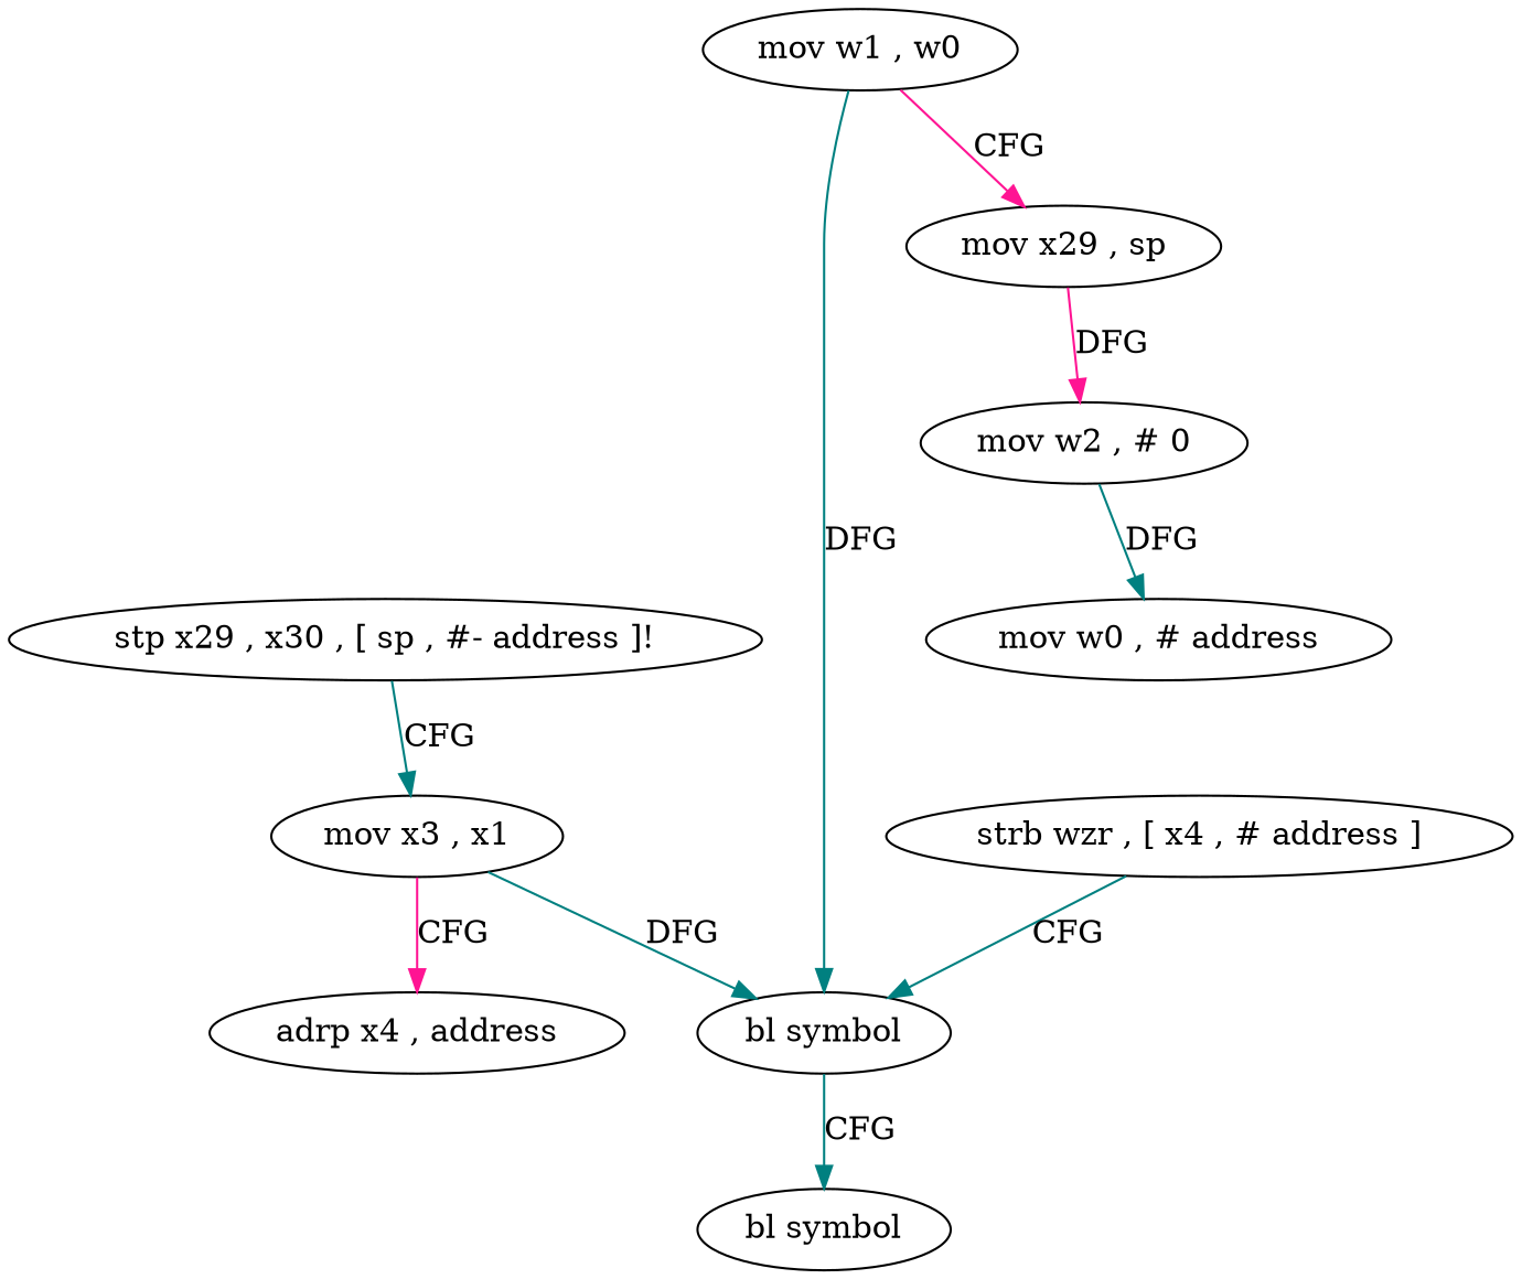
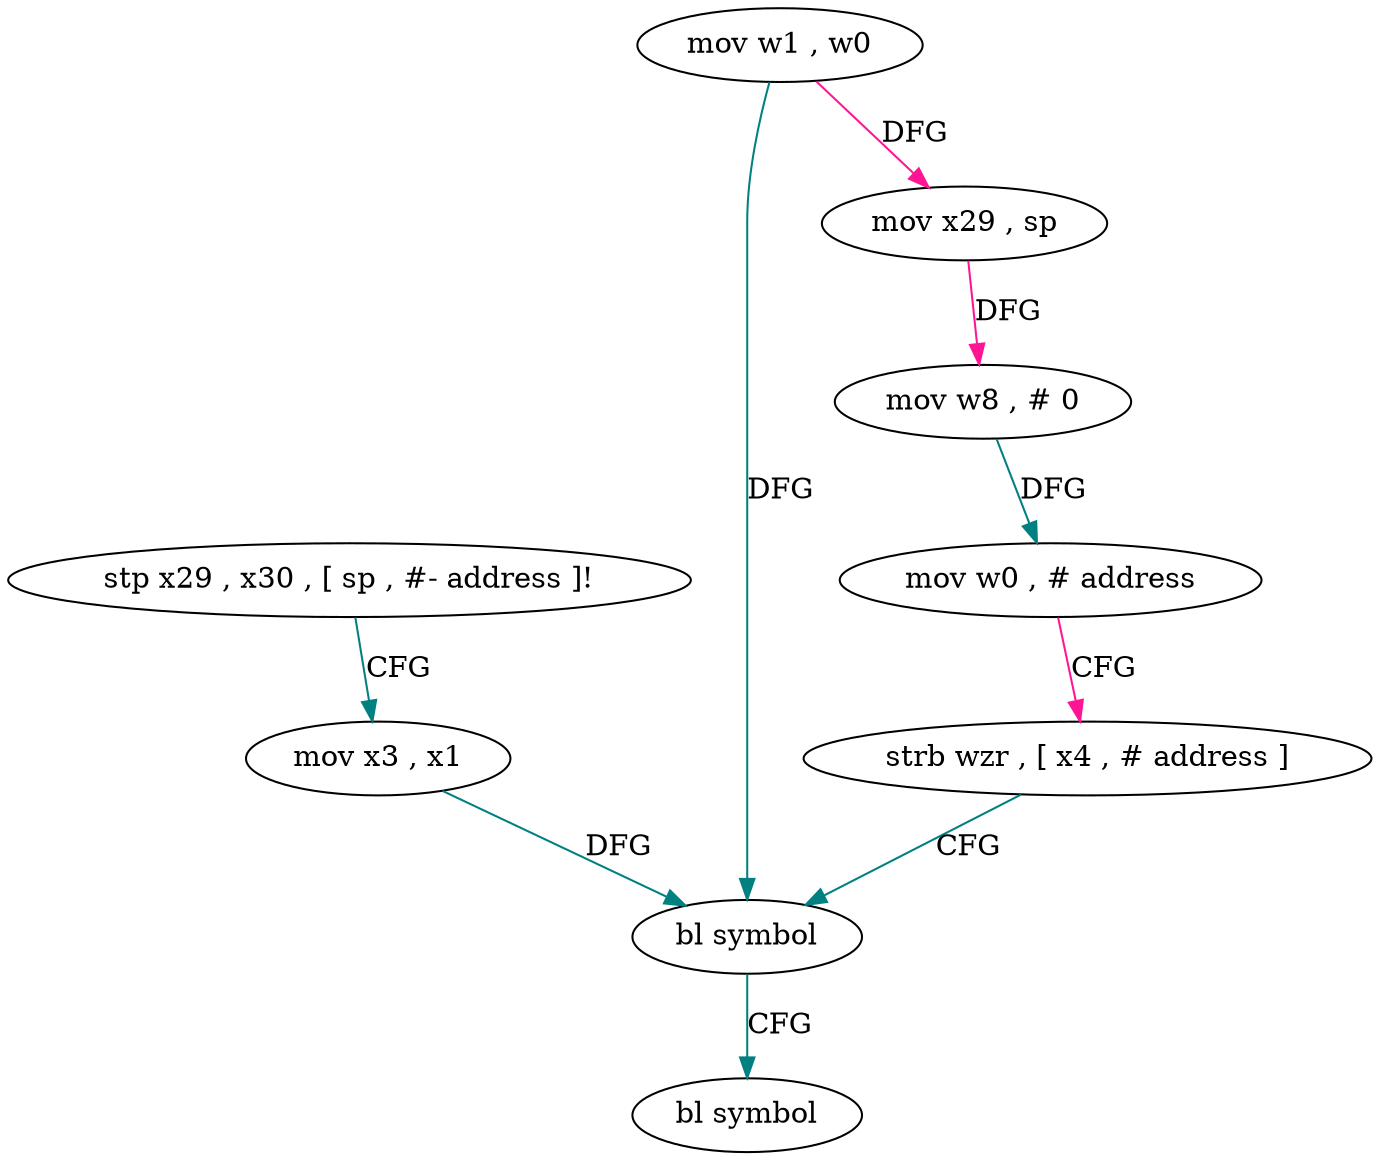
  digraph {
    edge [color=teal]
    n1 [label="stp x29 , x30 , [ sp , #- address ]!"]
    n2 [label="mov x3 , x1"]
-   n3 [label="adrp x4 , address"]
    n4 [label="bl symbol"]
    n5 [label="bl symbol"]
    n6 [label="mov w1 , w0"]
    n7 [label="mov x29 , sp"]
-   n8 [label="mov w2 , # 0"]
+   n8 [label="mov w8 , # 0"]
    n9 [label="mov w0 , # address"]
    n10 [label="strb wzr , [ x4 , # address ]"]
    n1 -> n2 [label=CFG]
-   n2 -> n3 [color=deeppink label=CFG]
    n2 -> n4 [label=DFG]
    n4 -> n5 [label=CFG]
    n6 -> n4 [label=DFG]
-   n6 -> n7 [color=deeppink label=CFG]
+   n6 -> n7 [color=deeppink label=DFG]
    n7 -> n8 [color=deeppink label=DFG]
    n8 -> n9 [label=DFG]
+   n9 -> n10 [color=deeppink label=CFG]
    n10 -> n4 [label=CFG]
  }
